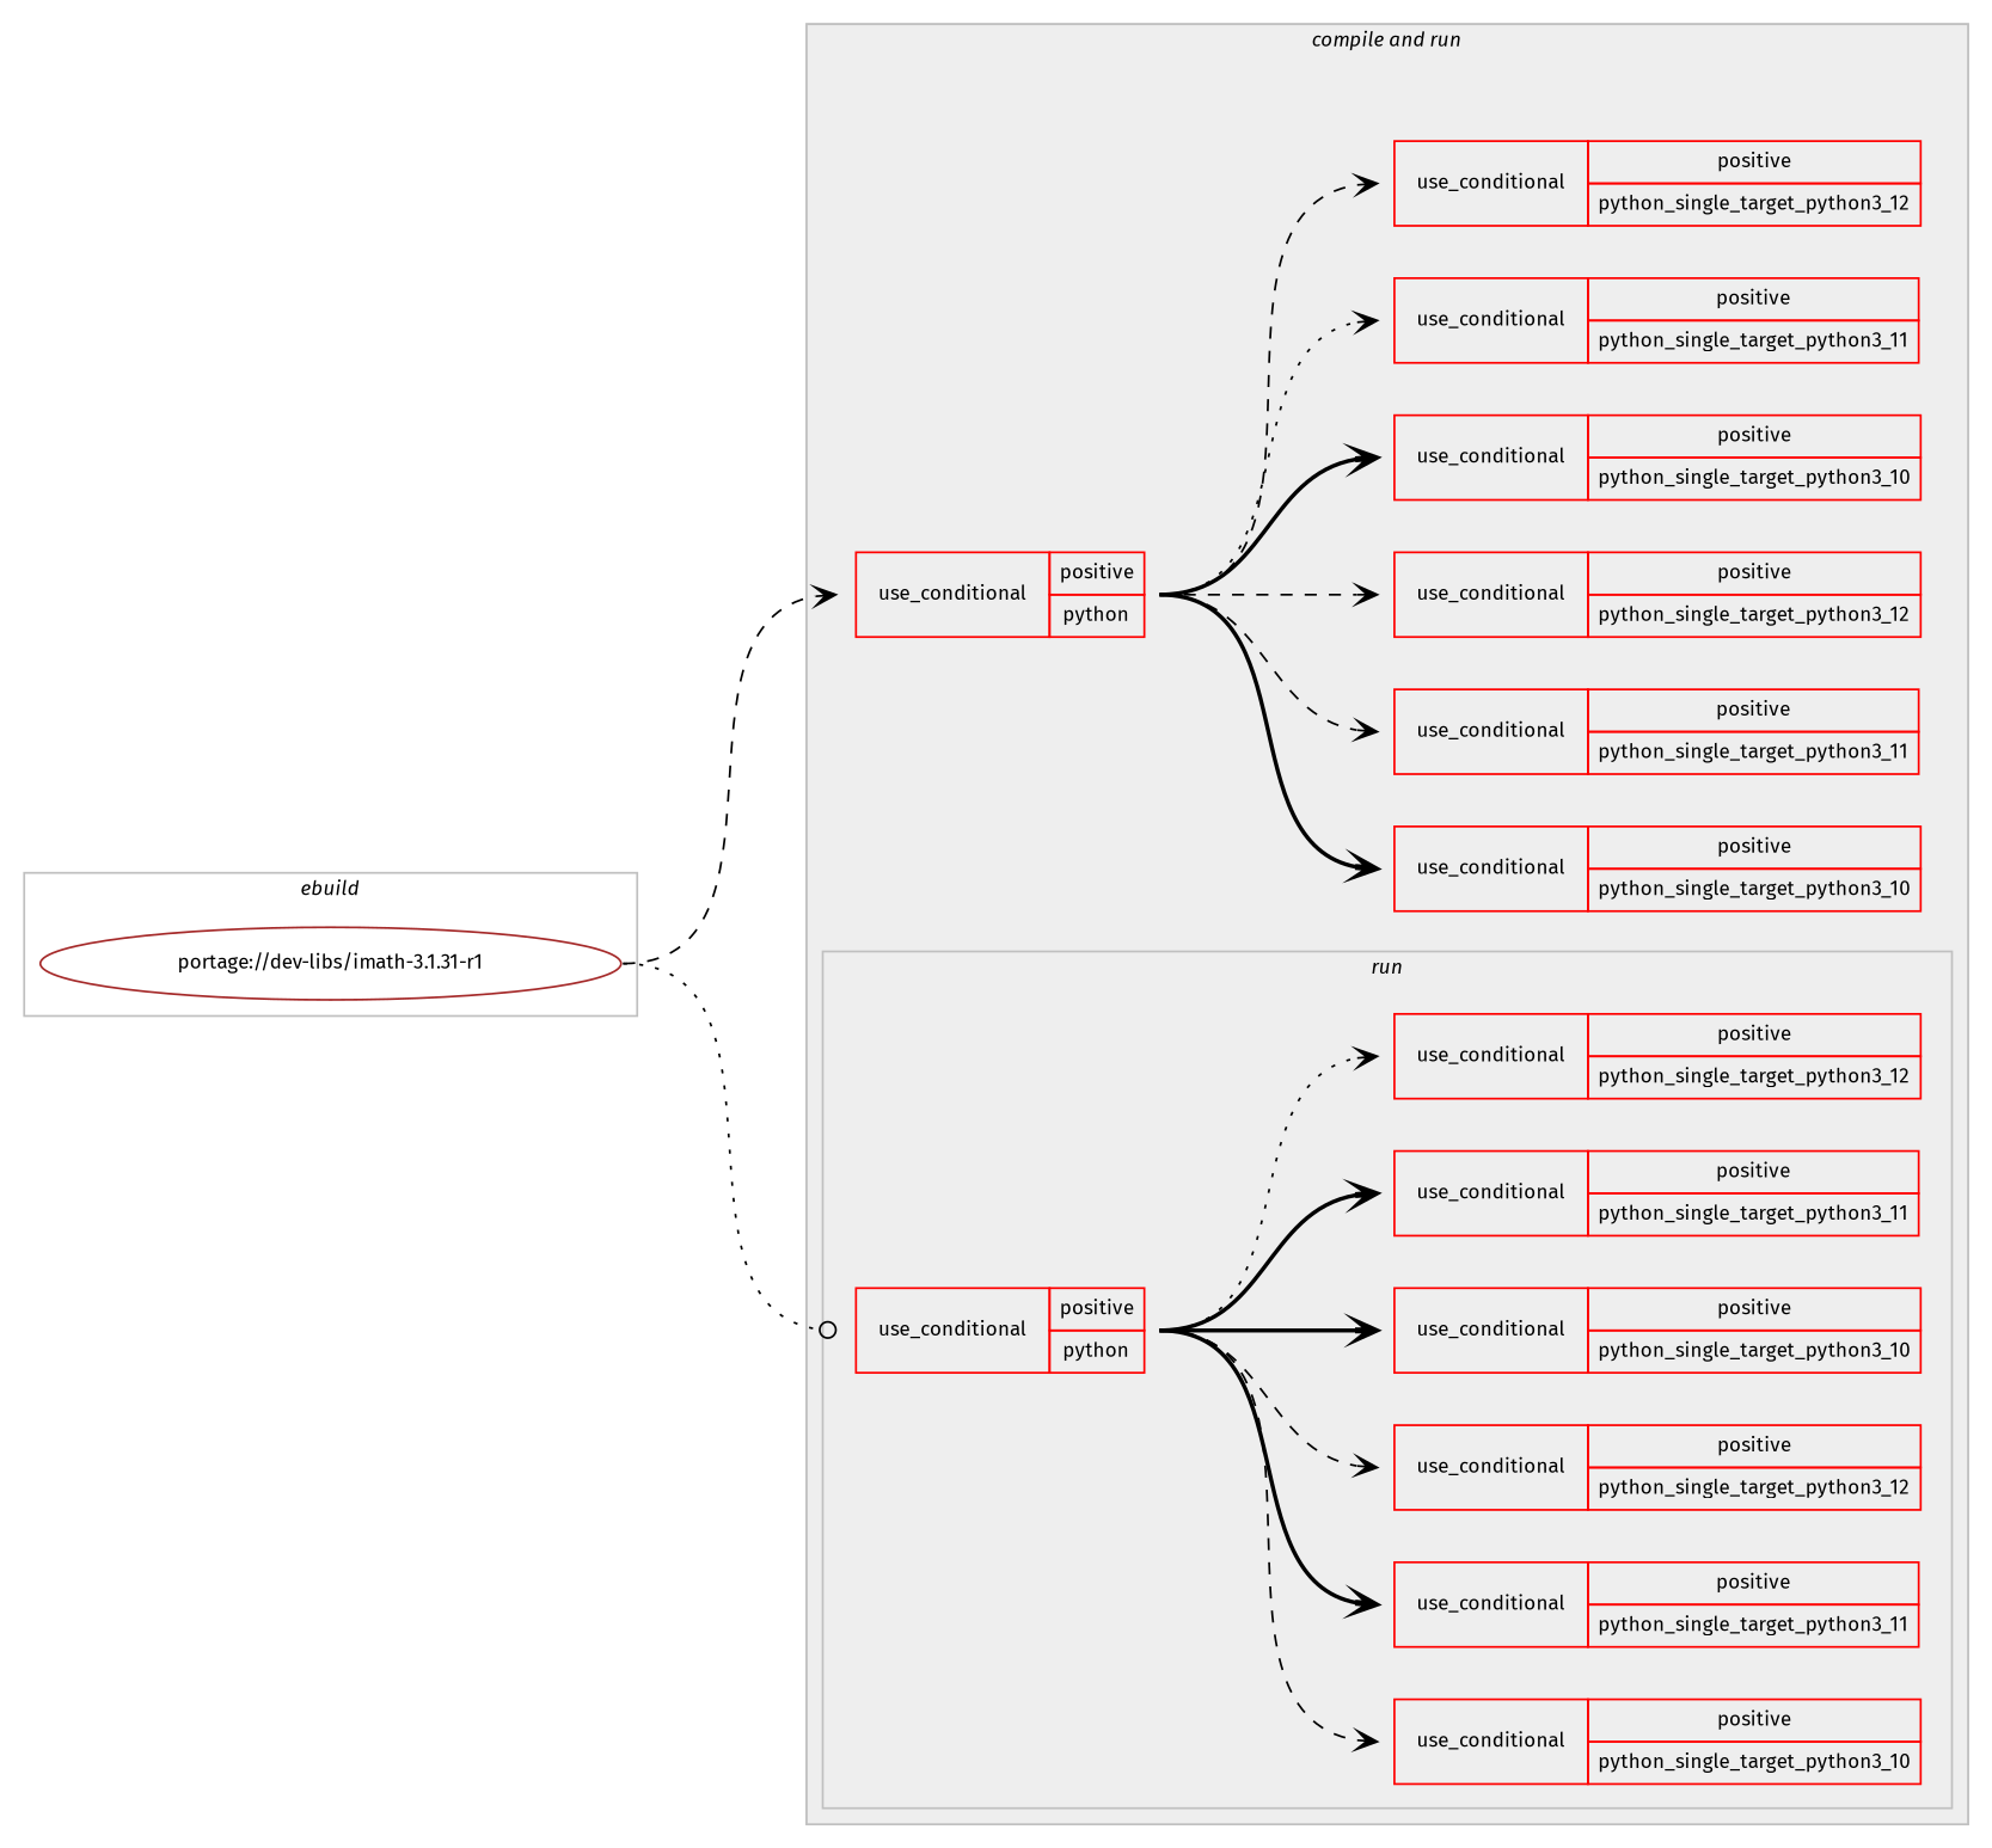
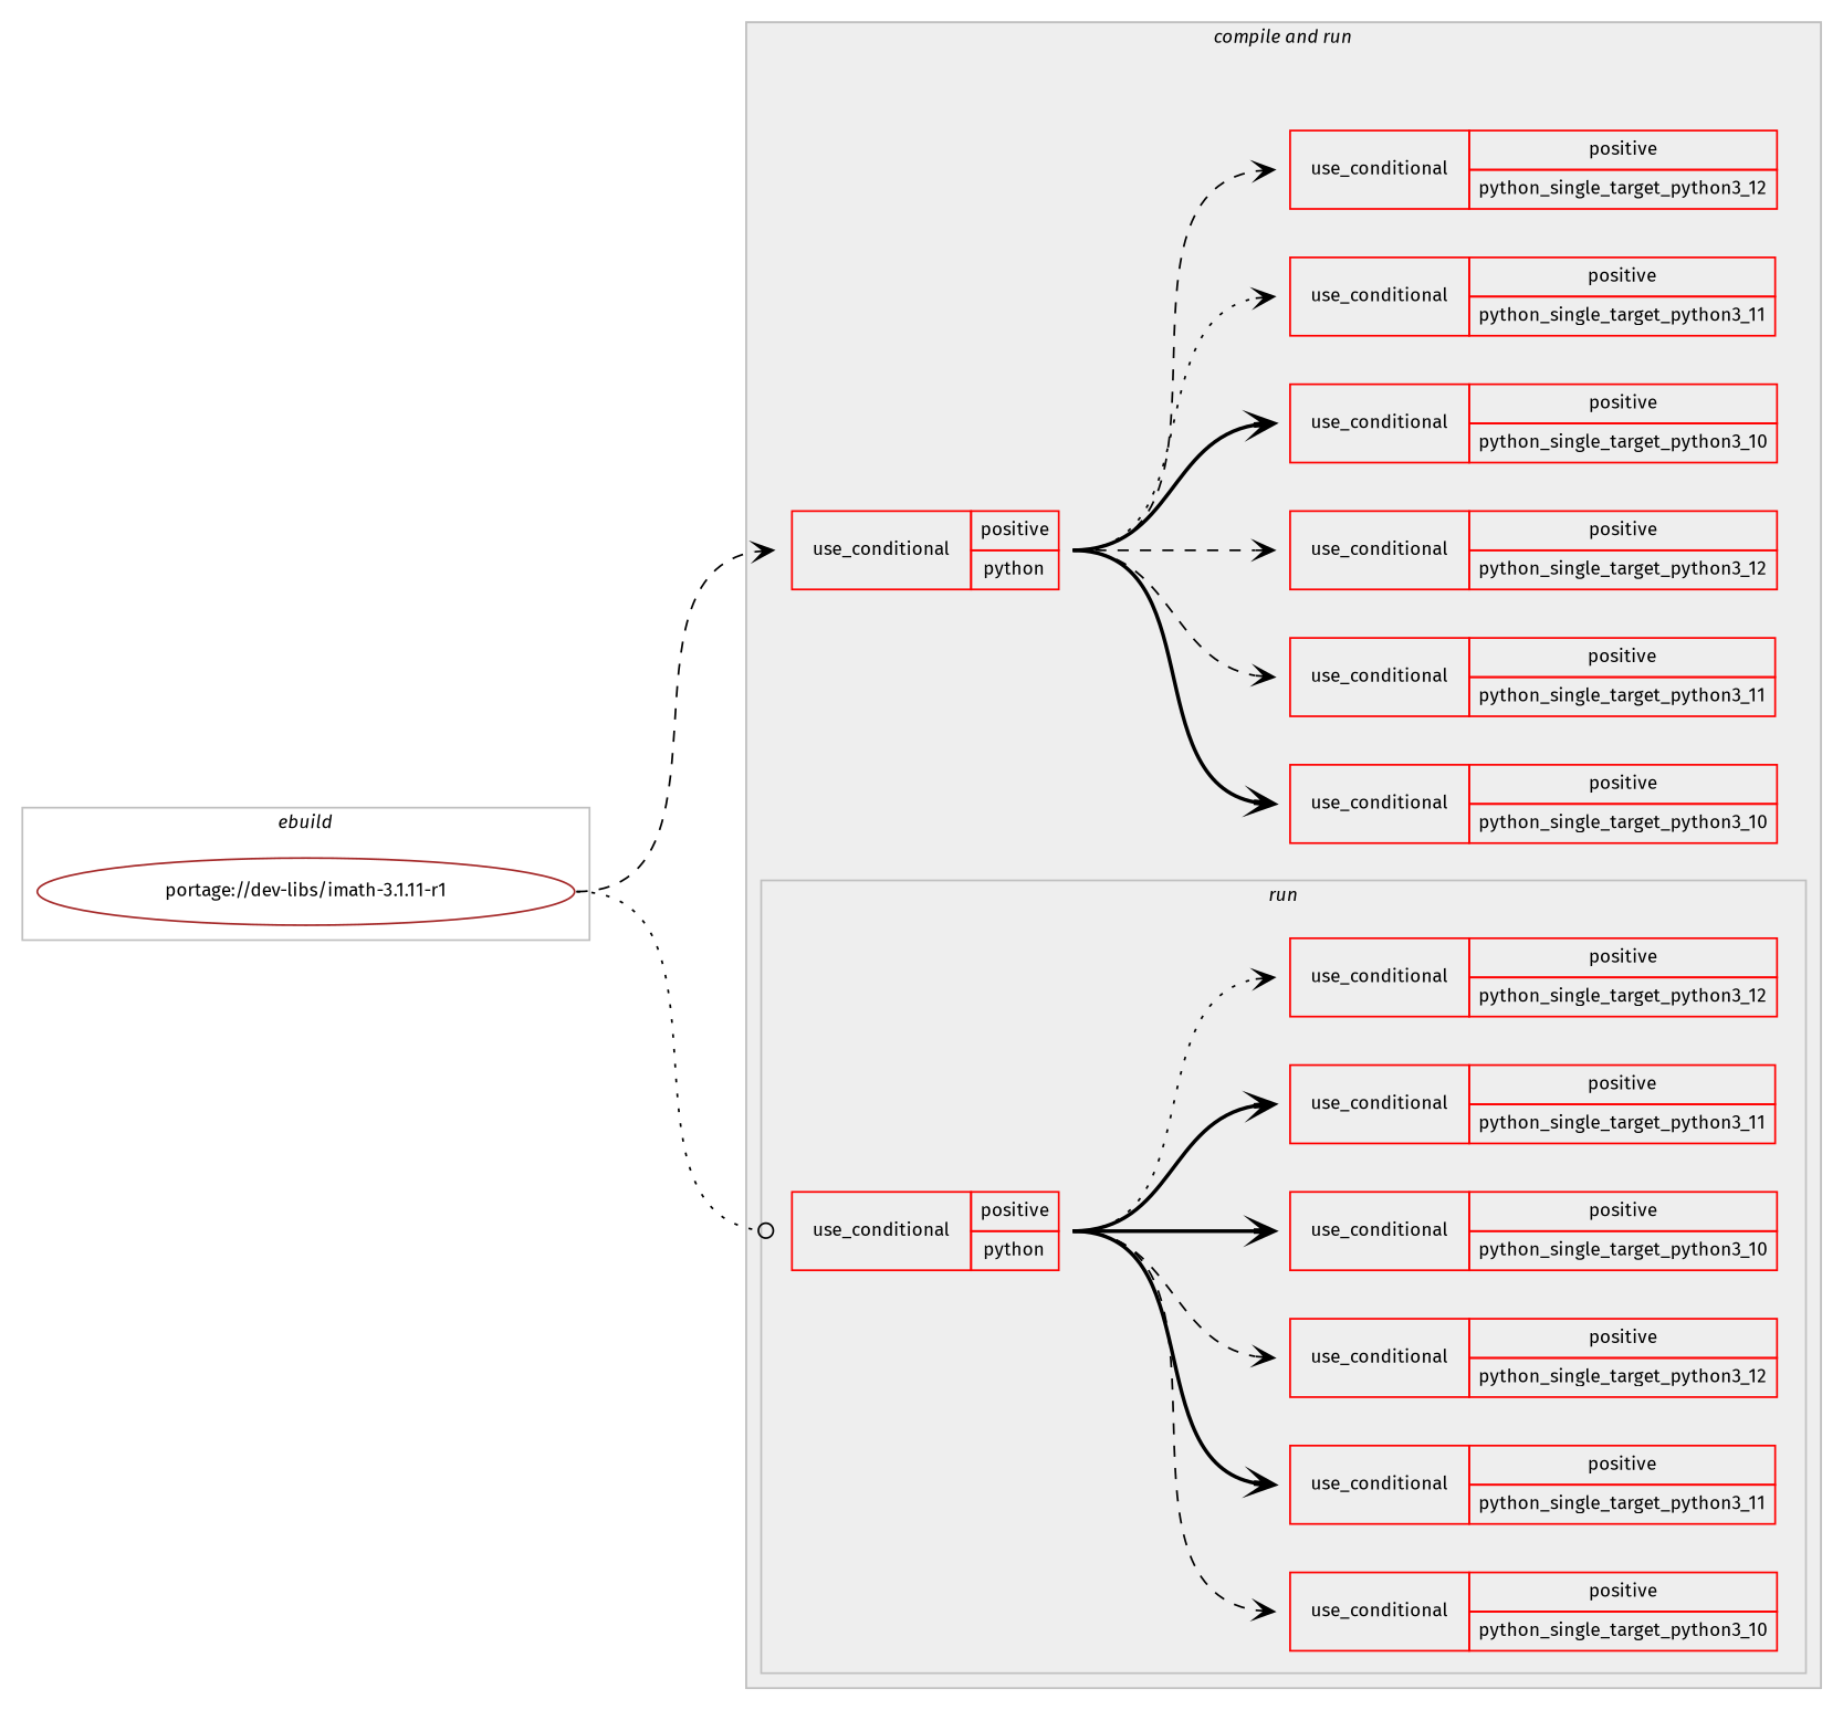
  digraph {
    compound=true
    concentrate=true
    fontname="Fira Sans"
    fontsize=10
    newrank=true
    rankdir=LR
    ranksep=1.5
    node [color=red fontname="Fira Sans" fontsize=10 shape=none]
    edge [arrowhead=vee headport=w style=dashed tailport=e weight=20 fontname="Fira Sans"]
-   n1 [color=brown label="portage://dev-libs/imath-3.1.31-r1" width=4 shape=""]
+   n1 [color=brown label="portage://dev-libs/imath-3.1.11-r1" width=4 shape=""]
    n2 [label=<<TABLE BORDER="0" CELLBORDER="1" CELLSPACING="0" CELLPADDING="4"><TR><TD ROWSPAN="3" CELLPADDING="10">use_conditional</TD></TR><TR><TD>positive</TD></TR><TR><TD>python_single_target_python3_10</TD></TR></TABLE>>]
    n3 [label=<<TABLE BORDER="0" CELLBORDER="1" CELLSPACING="0" CELLPADDING="4"><TR><TD ROWSPAN="3" CELLPADDING="10">use_conditional</TD></TR><TR><TD>positive</TD></TR><TR><TD>python_single_target_python3_11</TD></TR></TABLE>>]
    n4 [label=<<TABLE BORDER="0" CELLBORDER="1" CELLSPACING="0" CELLPADDING="4"><TR><TD ROWSPAN="3" CELLPADDING="10">use_conditional</TD></TR><TR><TD>positive</TD></TR><TR><TD>python_single_target_python3_12</TD></TR></TABLE>>]
    n5 [label=<<TABLE BORDER="0" CELLBORDER="1" CELLSPACING="0" CELLPADDING="4"><TR><TD ROWSPAN="3" CELLPADDING="10">use_conditional</TD></TR><TR><TD>positive</TD></TR><TR><TD>python_single_target_python3_10</TD></TR></TABLE>>]
    n6 [label=<<TABLE BORDER="0" CELLBORDER="1" CELLSPACING="0" CELLPADDING="4"><TR><TD ROWSPAN="3" CELLPADDING="10">use_conditional</TD></TR><TR><TD>positive</TD></TR><TR><TD>python_single_target_python3_11</TD></TR></TABLE>>]
    n7 [label=<<TABLE BORDER="0" CELLBORDER="1" CELLSPACING="0" CELLPADDING="4"><TR><TD ROWSPAN="3" CELLPADDING="10">use_conditional</TD></TR><TR><TD>positive</TD></TR><TR><TD>python_single_target_python3_12</TD></TR></TABLE>>]
    n8 [label=<<TABLE BORDER="0" CELLBORDER="1" CELLSPACING="0" CELLPADDING="4"><TR><TD ROWSPAN="3" CELLPADDING="10">use_conditional</TD></TR><TR><TD>positive</TD></TR><TR><TD>python</TD></TR></TABLE>>]
    n9 [label=<<TABLE BORDER="0" CELLBORDER="1" CELLSPACING="0" CELLPADDING="4"><TR><TD ROWSPAN="3" CELLPADDING="10">use_conditional</TD></TR><TR><TD>positive</TD></TR><TR><TD>python_single_target_python3_10</TD></TR></TABLE>>]
    n10 [label=<<TABLE BORDER="0" CELLBORDER="1" CELLSPACING="0" CELLPADDING="4"><TR><TD ROWSPAN="3" CELLPADDING="10">use_conditional</TD></TR><TR><TD>positive</TD></TR><TR><TD>python_single_target_python3_11</TD></TR></TABLE>>]
    n11 [label=<<TABLE BORDER="0" CELLBORDER="1" CELLSPACING="0" CELLPADDING="4"><TR><TD ROWSPAN="3" CELLPADDING="10">use_conditional</TD></TR><TR><TD>positive</TD></TR><TR><TD>python_single_target_python3_12</TD></TR></TABLE>>]
    n12 [label=<<TABLE BORDER="0" CELLBORDER="1" CELLSPACING="0" CELLPADDING="4"><TR><TD ROWSPAN="3" CELLPADDING="10">use_conditional</TD></TR><TR><TD>positive</TD></TR><TR><TD>python_single_target_python3_10</TD></TR></TABLE>>]
    n13 [label=<<TABLE BORDER="0" CELLBORDER="1" CELLSPACING="0" CELLPADDING="4"><TR><TD ROWSPAN="3" CELLPADDING="10">use_conditional</TD></TR><TR><TD>positive</TD></TR><TR><TD>python_single_target_python3_11</TD></TR></TABLE>>]
    n14 [label=<<TABLE BORDER="0" CELLBORDER="1" CELLSPACING="0" CELLPADDING="4"><TR><TD ROWSPAN="3" CELLPADDING="10">use_conditional</TD></TR><TR><TD>positive</TD></TR><TR><TD>python_single_target_python3_12</TD></TR></TABLE>>]
    n15 [label=<<TABLE BORDER="0" CELLBORDER="1" CELLSPACING="0" CELLPADDING="4"><TR><TD ROWSPAN="3" CELLPADDING="10">use_conditional</TD></TR><TR><TD>positive</TD></TR><TR><TD>python</TD></TR></TABLE>>]
    subgraph cluster_1 {
      color=gray
      label=<<i>ebuild</i>>
      rank=same
      n1
    }
    subgraph cluster_2 {
      color=gray
      label=<<i>dependencies</i>>
      subgraph cluster_3 {
        color=gray
        fillcolor="#eeeeee"
        label=<<i>compile</i>>
        style=filled
        subgraph sub_4 {
          color=gray
          fillcolor="#eeeeee"
          label=<<i>compile</i>>
          style=filled
          n8
          subgraph sub_5 {
            color=gray
            fillcolor="#eeeeee"
            label=<<i>compile</i>>
            style=filled
            n2
          }
          subgraph sub_6 {
            color=gray
            fillcolor="#eeeeee"
            label=<<i>compile</i>>
            style=filled
            n3
          }
          subgraph sub_7 {
            color=gray
            fillcolor="#eeeeee"
            label=<<i>compile</i>>
            style=filled
            n4
          }
          subgraph sub_8 {
            color=gray
            fillcolor="#eeeeee"
            label=<<i>compile</i>>
            style=filled
            n5
          }
          subgraph sub_9 {
            color=gray
            fillcolor="#eeeeee"
            label=<<i>compile</i>>
            style=filled
            n6
          }
          subgraph sub_10 {
            color=gray
            fillcolor="#eeeeee"
            label=<<i>compile</i>>
            style=filled
            n7
          }
        }
      }
      subgraph cluster_11 {
        color=gray
        fillcolor="#eeeeee"
        label=<<i>compile and run</i>>
        style=filled
      }
      subgraph cluster_12 {
        color=gray
        fillcolor="#eeeeee"
        label=<<i>run</i>>
        style=filled
        subgraph sub_13 {
          color=gray
          fillcolor="#eeeeee"
          label=<<i>run</i>>
          style=filled
          n15
          subgraph sub_14 {
            color=gray
            fillcolor="#eeeeee"
            label=<<i>run</i>>
            style=filled
            n9
          }
          subgraph sub_15 {
            color=gray
            fillcolor="#eeeeee"
            label=<<i>run</i>>
            style=filled
            n10
          }
          subgraph sub_16 {
            color=gray
            fillcolor="#eeeeee"
            label=<<i>run</i>>
            style=filled
            n11
          }
          subgraph sub_17 {
            color=gray
            fillcolor="#eeeeee"
            label=<<i>run</i>>
            style=filled
            n12
          }
          subgraph sub_18 {
            color=gray
            fillcolor="#eeeeee"
            label=<<i>run</i>>
            style=filled
            n13
          }
          subgraph sub_19 {
            color=gray
            fillcolor="#eeeeee"
            label=<<i>run</i>>
            style=filled
            n14
          }
        }
      }
    }
    subgraph cluster_20 {
      color=gray
      label=<<i>candidates</i>>
      rank=same
    }
    n1 -> n8
    n1 -> n15 [arrowhead=odot style=dotted]
    n8 -> n2 [style=bold]
    n8 -> n3
    n8 -> n4
    n8 -> n5 [style=bold]
    n8 -> n6 [style=dotted]
    n8 -> n7
    n15 -> n9
    n15 -> n10 [style=bold]
    n15 -> n11
    n15 -> n12 [style=bold]
    n15 -> n13 [style=bold]
    n15 -> n14 [style=dotted]
  }
